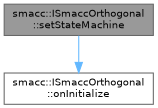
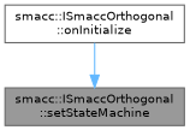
  digraph {
    rankdir=TB
    node [fontname=Helvetica fontsize=10 shape=box style=filled]
    n1 [color=gray40 fillcolor=grey60 fontcolor=black height=0.2 label="smacc::ISmaccOrthogonal\l::setStateMachine" width=0.4]
    n2 [color=grey40 fillcolor=white height=0.2 label="smacc::ISmaccOrthogonal\l::onInitialize" width=0.4]
-   n1 -> n2 [color=steelblue1 fontname=Helvetica fontsize=10 labelfontname=Helvetica labelfontsize=10 style=solid]
+   n2 -> n1 [color=steelblue1 fontname=Helvetica fontsize=10 labelfontname=Helvetica labelfontsize=10 style=solid]
  }
